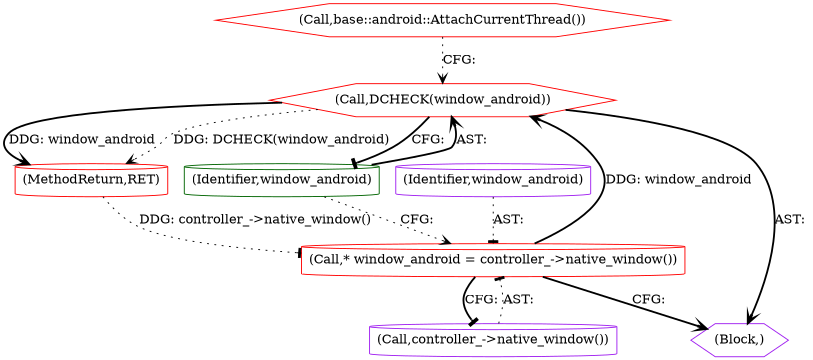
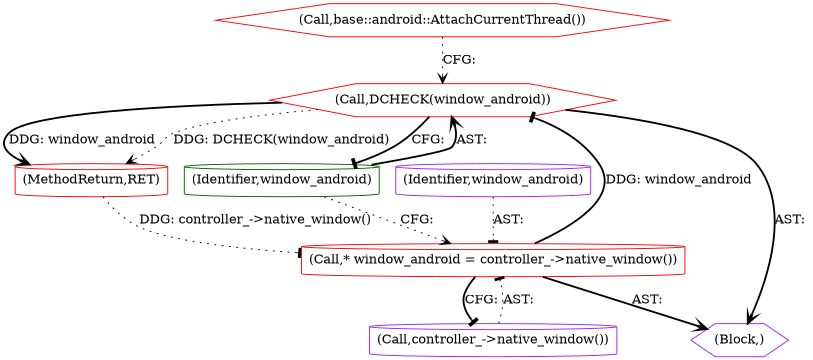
  digraph {
    node [color=red shape=cylinder]
    edge [arrowhead=vee style=bold]
    n1 [label="(Call,DCHECK(window_android))" shape=hexagon]
    n2 [label="(MethodReturn,RET)"]
    n3 [color=darkgreen label="(Identifier,window_android)"]
    n4 [color=purple label="(Block,)" shape=hexagon]
    n5 [label="(Call,* window_android = controller_->native_window())"]
    n6 [color=purple label="(Call,controller_->native_window())"]
    n7 [color=purple label="(Identifier,window_android)"]
    n8 [label="(Call,base::android::AttachCurrentThread())" shape=hexagon]
    n1 -> n2 [label="DDG: window_android"]
    n1 -> n2 [label="DDG: DCHECK(window_android)" style=dotted]
    n1 -> n3 [arrowhead=tee label="CFG: "]
    n1 -> n4 [label="AST: "]
    n2 -> n5 [arrowhead=tee label="DDG: controller_->native_window()" style=dotted]
    n3 -> n1 [label="AST: "]
    n3 -> n5 [label="CFG: " style=dotted]
-   n5 -> n1 [label="DDG: window_android"]
-   n5 -> n4 [label="CFG: "]
+   n5 -> n1 [arrowhead=tee label="DDG: window_android"]
+   n5 -> n4 [label="AST: "]
    n5 -> n6 [arrowhead=tee label="CFG: "]
    n6 -> n5 [arrowhead=tee label="AST: " style=dotted]
    n7 -> n5 [arrowhead=tee label="AST: " style=dotted]
    n8 -> n1 [label="CFG: " style=dotted]
  }
